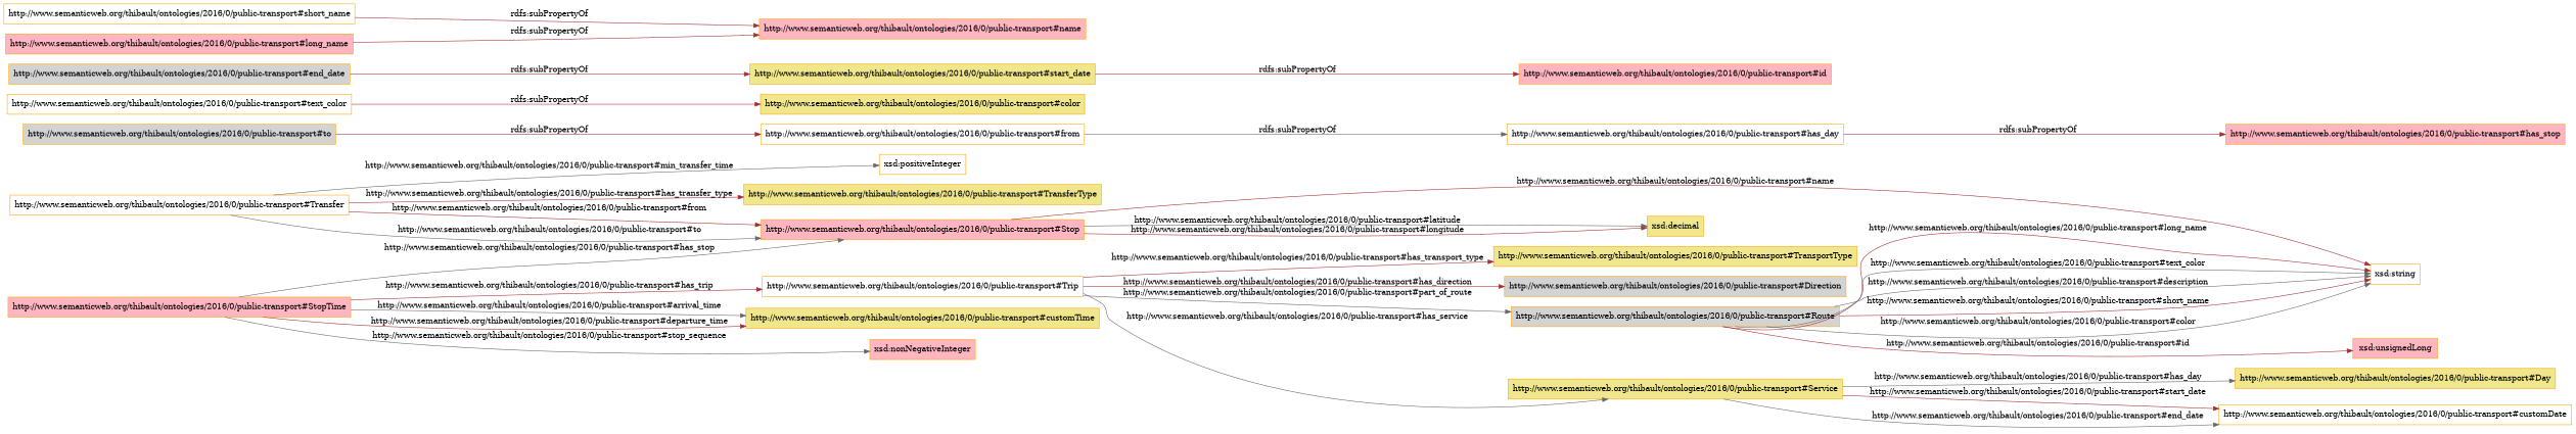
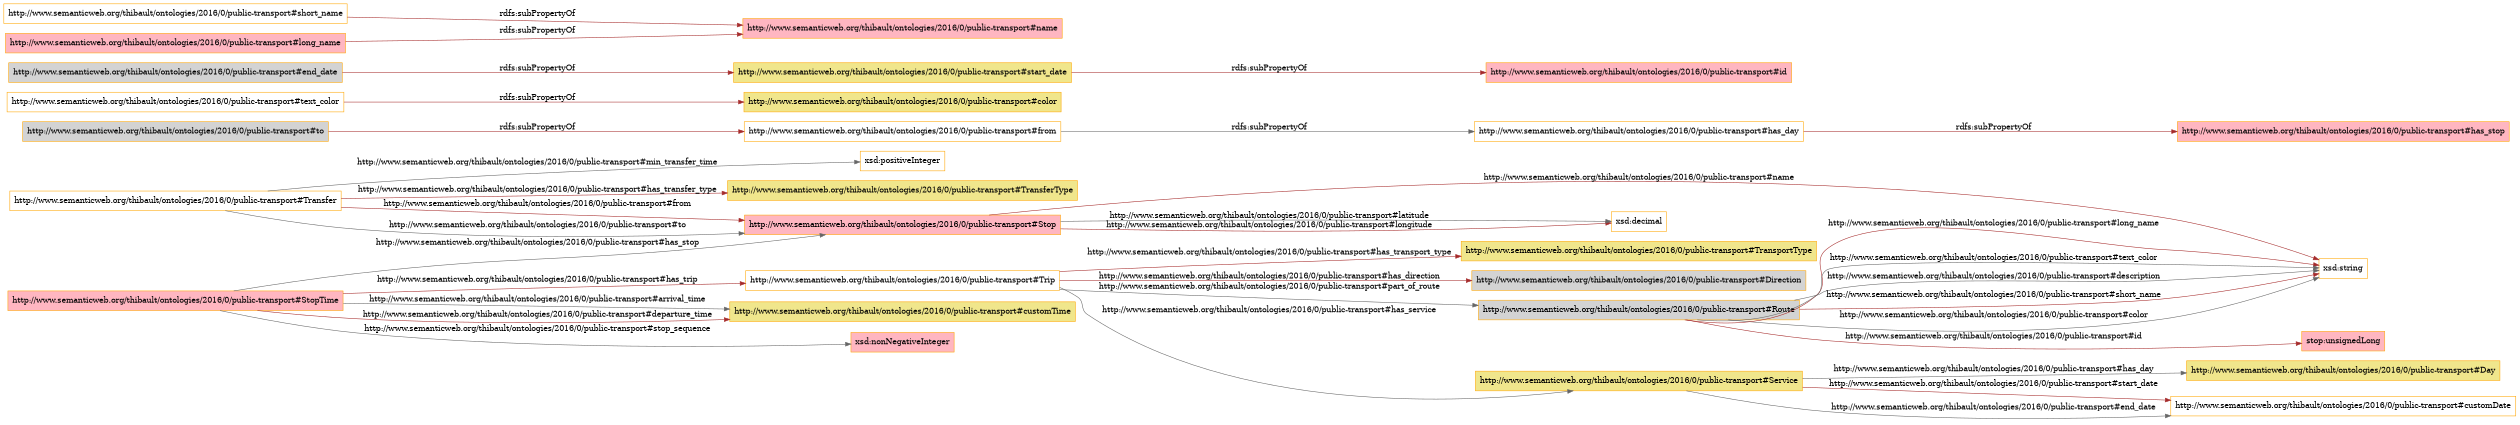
  digraph {
    rankdir=LR
    node [color=orange fillcolor=white shape=rectangle style=filled]
    edge [color=brown]
    "http://www.semanticweb.org/thibault/ontologies/2016/0/public-transport#Transfer"
    "http://www.semanticweb.org/thibault/ontologies/2016/0/public-transport#TransferType" [fillcolor=khaki]
    "http://www.semanticweb.org/thibault/ontologies/2016/0/public-transport#Stop" [fillcolor=lightpink]
    "xsd:positiveInteger"
    "xsd:string"
-   "xsd:decimal" [fillcolor=khaki]
+   "xsd:decimal"
    "http://www.semanticweb.org/thibault/ontologies/2016/0/public-transport#Service" [fillcolor=khaki]
    "http://www.semanticweb.org/thibault/ontologies/2016/0/public-transport#Day" [fillcolor=khaki]
    "http://www.semanticweb.org/thibault/ontologies/2016/0/public-transport#customDate"
    "http://www.semanticweb.org/thibault/ontologies/2016/0/public-transport#StopTime" [fillcolor=lightpink]
    "http://www.semanticweb.org/thibault/ontologies/2016/0/public-transport#Trip"
    "http://www.semanticweb.org/thibault/ontologies/2016/0/public-transport#customTime" [fillcolor=khaki]
    "xsd:nonNegativeInteger" [fillcolor=lightpink]
    "http://www.semanticweb.org/thibault/ontologies/2016/0/public-transport#TransportType" [fillcolor=khaki]
    "http://www.semanticweb.org/thibault/ontologies/2016/0/public-transport#Direction" [fillcolor=lightgrey]
    "http://www.semanticweb.org/thibault/ontologies/2016/0/public-transport#Route" [fillcolor=lightgrey]
-   "xsd:unsignedLong" [fillcolor=lightpink]
+   "xsd:unsignedLong" [fillcolor=lightpink label="stop:unsignedLong"]
    "http://www.semanticweb.org/thibault/ontologies/2016/0/public-transport#has_day"
    "http://www.semanticweb.org/thibault/ontologies/2016/0/public-transport#has_stop" [fillcolor=lightpink]
    "http://www.semanticweb.org/thibault/ontologies/2016/0/public-transport#text_color"
    "http://www.semanticweb.org/thibault/ontologies/2016/0/public-transport#color" [fillcolor=khaki]
    "http://www.semanticweb.org/thibault/ontologies/2016/0/public-transport#end_date" [fillcolor=lightgrey]
    "http://www.semanticweb.org/thibault/ontologies/2016/0/public-transport#start_date" [fillcolor=khaki]
    "http://www.semanticweb.org/thibault/ontologies/2016/0/public-transport#id" [fillcolor=lightpink]
    "http://www.semanticweb.org/thibault/ontologies/2016/0/public-transport#short_name"
    "http://www.semanticweb.org/thibault/ontologies/2016/0/public-transport#name" [fillcolor=lightpink]
    "http://www.semanticweb.org/thibault/ontologies/2016/0/public-transport#long_name" [fillcolor=lightpink]
    "http://www.semanticweb.org/thibault/ontologies/2016/0/public-transport#to" [fillcolor=lightgrey]
    "http://www.semanticweb.org/thibault/ontologies/2016/0/public-transport#from"
    "http://www.semanticweb.org/thibault/ontologies/2016/0/public-transport#Transfer" -> "http://www.semanticweb.org/thibault/ontologies/2016/0/public-transport#TransferType" [label="http://www.semanticweb.org/thibault/ontologies/2016/0/public-transport#has_transfer_type"]
    "http://www.semanticweb.org/thibault/ontologies/2016/0/public-transport#Transfer" -> "http://www.semanticweb.org/thibault/ontologies/2016/0/public-transport#Stop" [label="http://www.semanticweb.org/thibault/ontologies/2016/0/public-transport#from"]
    "http://www.semanticweb.org/thibault/ontologies/2016/0/public-transport#Transfer" -> "http://www.semanticweb.org/thibault/ontologies/2016/0/public-transport#Stop" [color=gray40 label="http://www.semanticweb.org/thibault/ontologies/2016/0/public-transport#to"]
    "http://www.semanticweb.org/thibault/ontologies/2016/0/public-transport#Transfer" -> "xsd:positiveInteger" [color=gray40 label="http://www.semanticweb.org/thibault/ontologies/2016/0/public-transport#min_transfer_time"]
    "http://www.semanticweb.org/thibault/ontologies/2016/0/public-transport#Stop" -> "xsd:string" [label="http://www.semanticweb.org/thibault/ontologies/2016/0/public-transport#name"]
    "http://www.semanticweb.org/thibault/ontologies/2016/0/public-transport#Stop" -> "xsd:decimal" [label="http://www.semanticweb.org/thibault/ontologies/2016/0/public-transport#longitude"]
    "http://www.semanticweb.org/thibault/ontologies/2016/0/public-transport#Stop" -> "xsd:decimal" [color=gray40 label="http://www.semanticweb.org/thibault/ontologies/2016/0/public-transport#latitude"]
    "http://www.semanticweb.org/thibault/ontologies/2016/0/public-transport#Service" -> "http://www.semanticweb.org/thibault/ontologies/2016/0/public-transport#Day" [color=gray40 label="http://www.semanticweb.org/thibault/ontologies/2016/0/public-transport#has_day"]
    "http://www.semanticweb.org/thibault/ontologies/2016/0/public-transport#Service" -> "http://www.semanticweb.org/thibault/ontologies/2016/0/public-transport#customDate" [color=gray40 label="http://www.semanticweb.org/thibault/ontologies/2016/0/public-transport#end_date"]
    "http://www.semanticweb.org/thibault/ontologies/2016/0/public-transport#Service" -> "http://www.semanticweb.org/thibault/ontologies/2016/0/public-transport#customDate" [label="http://www.semanticweb.org/thibault/ontologies/2016/0/public-transport#start_date"]
    "http://www.semanticweb.org/thibault/ontologies/2016/0/public-transport#StopTime" -> "http://www.semanticweb.org/thibault/ontologies/2016/0/public-transport#Stop" [color=gray40 label="http://www.semanticweb.org/thibault/ontologies/2016/0/public-transport#has_stop"]
    "http://www.semanticweb.org/thibault/ontologies/2016/0/public-transport#StopTime" -> "http://www.semanticweb.org/thibault/ontologies/2016/0/public-transport#Trip" [label="http://www.semanticweb.org/thibault/ontologies/2016/0/public-transport#has_trip"]
    "http://www.semanticweb.org/thibault/ontologies/2016/0/public-transport#StopTime" -> "http://www.semanticweb.org/thibault/ontologies/2016/0/public-transport#customTime" [color=gray40 label="http://www.semanticweb.org/thibault/ontologies/2016/0/public-transport#arrival_time"]
    "http://www.semanticweb.org/thibault/ontologies/2016/0/public-transport#StopTime" -> "http://www.semanticweb.org/thibault/ontologies/2016/0/public-transport#customTime" [label="http://www.semanticweb.org/thibault/ontologies/2016/0/public-transport#departure_time"]
    "http://www.semanticweb.org/thibault/ontologies/2016/0/public-transport#StopTime" -> "xsd:nonNegativeInteger" [color=gray40 label="http://www.semanticweb.org/thibault/ontologies/2016/0/public-transport#stop_sequence"]
    "http://www.semanticweb.org/thibault/ontologies/2016/0/public-transport#Trip" -> "http://www.semanticweb.org/thibault/ontologies/2016/0/public-transport#Service" [color=gray40 label="http://www.semanticweb.org/thibault/ontologies/2016/0/public-transport#has_service"]
    "http://www.semanticweb.org/thibault/ontologies/2016/0/public-transport#Trip" -> "http://www.semanticweb.org/thibault/ontologies/2016/0/public-transport#TransportType" [label="http://www.semanticweb.org/thibault/ontologies/2016/0/public-transport#has_transport_type"]
    "http://www.semanticweb.org/thibault/ontologies/2016/0/public-transport#Trip" -> "http://www.semanticweb.org/thibault/ontologies/2016/0/public-transport#Direction" [label="http://www.semanticweb.org/thibault/ontologies/2016/0/public-transport#has_direction"]
    "http://www.semanticweb.org/thibault/ontologies/2016/0/public-transport#Trip" -> "http://www.semanticweb.org/thibault/ontologies/2016/0/public-transport#Route" [color=gray40 label="http://www.semanticweb.org/thibault/ontologies/2016/0/public-transport#part_of_route"]
    "http://www.semanticweb.org/thibault/ontologies/2016/0/public-transport#Route" -> "xsd:string" [label="http://www.semanticweb.org/thibault/ontologies/2016/0/public-transport#short_name"]
    "http://www.semanticweb.org/thibault/ontologies/2016/0/public-transport#Route" -> "xsd:string" [color=gray40 label="http://www.semanticweb.org/thibault/ontologies/2016/0/public-transport#color"]
    "http://www.semanticweb.org/thibault/ontologies/2016/0/public-transport#Route" -> "xsd:string" [label="http://www.semanticweb.org/thibault/ontologies/2016/0/public-transport#long_name"]
    "http://www.semanticweb.org/thibault/ontologies/2016/0/public-transport#Route" -> "xsd:string" [color=gray40 label="http://www.semanticweb.org/thibault/ontologies/2016/0/public-transport#text_color"]
    "http://www.semanticweb.org/thibault/ontologies/2016/0/public-transport#Route" -> "xsd:string" [color=gray40 label="http://www.semanticweb.org/thibault/ontologies/2016/0/public-transport#description"]
    "http://www.semanticweb.org/thibault/ontologies/2016/0/public-transport#Route" -> "xsd:unsignedLong" [label="http://www.semanticweb.org/thibault/ontologies/2016/0/public-transport#id"]
    "http://www.semanticweb.org/thibault/ontologies/2016/0/public-transport#has_day" -> "http://www.semanticweb.org/thibault/ontologies/2016/0/public-transport#has_stop" [label="rdfs:subPropertyOf"]
    "http://www.semanticweb.org/thibault/ontologies/2016/0/public-transport#text_color" -> "http://www.semanticweb.org/thibault/ontologies/2016/0/public-transport#color" [label="rdfs:subPropertyOf"]
    "http://www.semanticweb.org/thibault/ontologies/2016/0/public-transport#end_date" -> "http://www.semanticweb.org/thibault/ontologies/2016/0/public-transport#start_date" [label="rdfs:subPropertyOf"]
    "http://www.semanticweb.org/thibault/ontologies/2016/0/public-transport#start_date" -> "http://www.semanticweb.org/thibault/ontologies/2016/0/public-transport#id" [label="rdfs:subPropertyOf"]
    "http://www.semanticweb.org/thibault/ontologies/2016/0/public-transport#short_name" -> "http://www.semanticweb.org/thibault/ontologies/2016/0/public-transport#name" [label="rdfs:subPropertyOf"]
    "http://www.semanticweb.org/thibault/ontologies/2016/0/public-transport#long_name" -> "http://www.semanticweb.org/thibault/ontologies/2016/0/public-transport#name" [label="rdfs:subPropertyOf"]
    "http://www.semanticweb.org/thibault/ontologies/2016/0/public-transport#to" -> "http://www.semanticweb.org/thibault/ontologies/2016/0/public-transport#from" [label="rdfs:subPropertyOf"]
    "http://www.semanticweb.org/thibault/ontologies/2016/0/public-transport#from" -> "http://www.semanticweb.org/thibault/ontologies/2016/0/public-transport#has_day" [color=gray40 label="rdfs:subPropertyOf"]
  }
